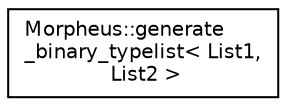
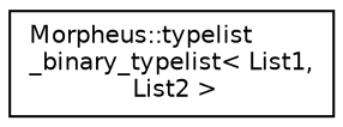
  digraph {
    rankdir=LR
-   n1 [color=black fillcolor=white fontname=Helvetica fontsize=10 height=0.2 label="Morpheus::generate\l_binary_typelist\< List1,\l List2 \>" shape=record style=filled width=0.4]
+   n1 [color=black fillcolor=white fontname=Helvetica fontsize=10 height=0.2 label="Morpheus::typelist\l_binary_typelist\< List1,\l List2 \>" shape=record style=filled width=0.4]
  }
